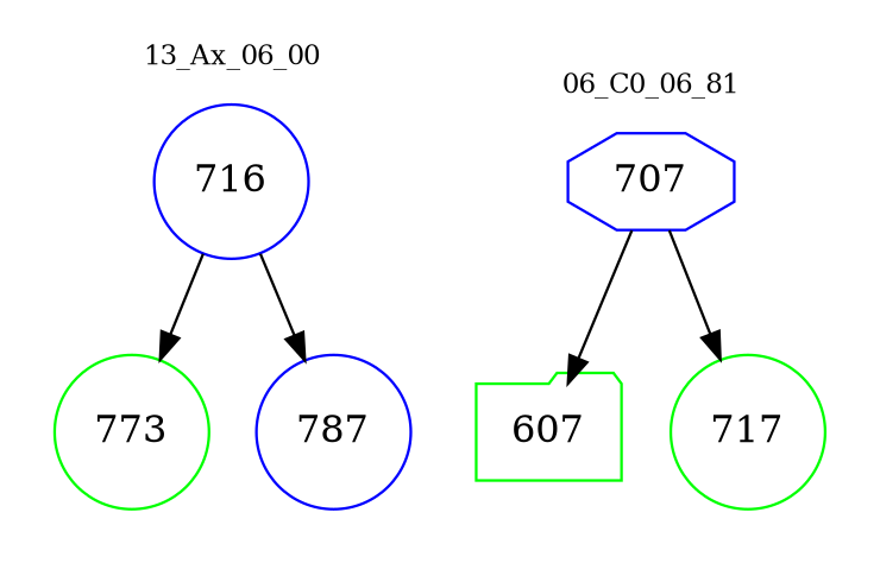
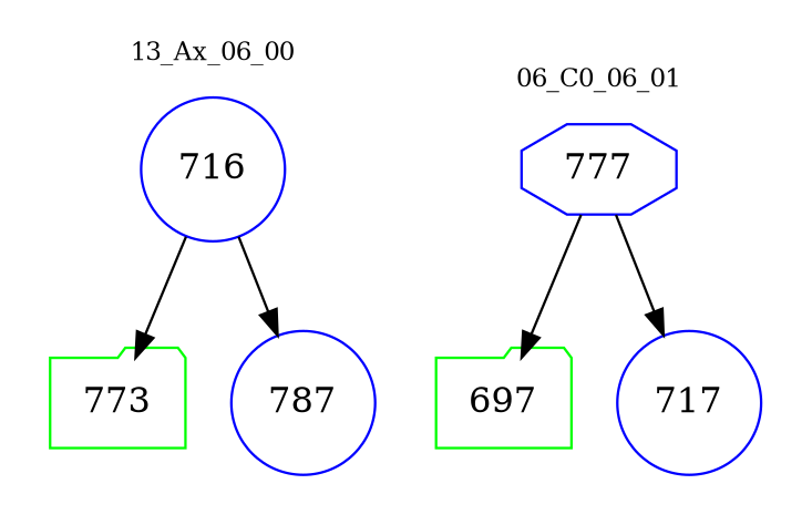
  digraph {
    node [color=blue shape=circle]
    edge [color=black]
    n1 [label=716]
-   n2 [color=green label=773]
+   n2 [color=green label=773 shape=folder]
    n3 [label=787]
-   n4 [label=707 shape=octagon]
-   n5 [color=green label=607 shape=folder]
-   n6 [color=green label=717]
+   n4 [label=777 shape=octagon]
+   n5 [color=green label=697 shape=folder]
+   n6 [label=717]
    subgraph cluster_1 {
      color=white
      fontsize=10
      label="13_Ax_06_00"
      n1
      n2
      n3
    }
    subgraph cluster_2 {
      color=white
      fontsize=10
-     label="06_C0_06_81"
+     label="06_C0_06_01"
      n4
      n5
      n6
    }
    n1 -> n2
    n1 -> n3
    n4 -> n5
    n4 -> n6
  }
